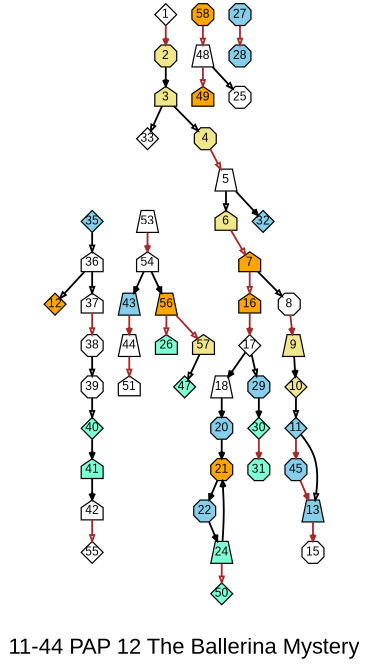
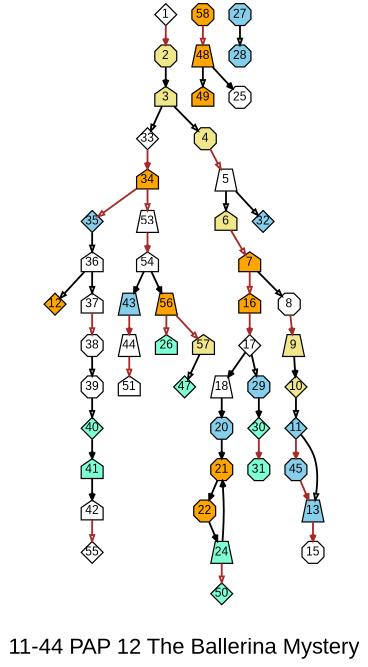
  digraph {
    fontname="Liberation Sans"
    fontsize=36
    label="11-44 PAP 12 The Ballerina Mystery"
    nodesep=0.35
    ordering=out
    rankdir=TB
    ranksep=0.45
    node [fillcolor=white fixedsize=true fontname="Liberation Sans" fontsize=20 labelfloat=true margin="0,0" penwidth=2 regular=true shape=octagon style=filled]
    edge [arrowhead=onormal color=black fontname="Liberation Sans" fontsize=12 labelfloat=true penwidth=3]
    1 [shape=diamond]
    2 [fillcolor=khaki]
    3 [fillcolor=khaki shape=house]
    33 [shape=diamond]
    4 [fillcolor=khaki]
+   34 [fillcolor=orange shape=house]
    5 [shape=trapezium]
    35 [fillcolor=skyblue shape=diamond]
    53 [shape=trapezium]
    6 [fillcolor=khaki shape=house]
    32 [fillcolor=skyblue shape=diamond]
    7 [fillcolor=orange shape=house]
    16 [fillcolor=orange shape=house]
    8
    17 [shape=diamond]
    9 [fillcolor=khaki shape=trapezium]
    18 [shape=trapezium]
    29 [fillcolor=skyblue]
    10 [fillcolor=khaki shape=diamond]
    11 [fillcolor=skyblue shape=diamond]
    45 [fillcolor=skyblue]
    13 [fillcolor=skyblue shape=trapezium]
    15
    12 [fillcolor=orange shape=diamond]
    58 [fillcolor=orange]
-   48 [shape=trapezium]
+   48 [fillcolor=orange shape=trapezium]
    49 [fillcolor=orange shape=house]
    25
    20 [fillcolor=skyblue]
    30 [fillcolor=aquamarine shape=diamond]
    21 [fillcolor=orange]
    31 [fillcolor=aquamarine]
-   22 [fillcolor=skyblue]
+   22 [fillcolor=orange]
    24 [fillcolor=aquamarine shape=trapezium]
    50 [fillcolor=aquamarine shape=diamond]
    27 [fillcolor=skyblue]
    28 [fillcolor=skyblue]
    36 [shape=house]
    54 [shape=house]
    37 [shape=house]
    43 [fillcolor=skyblue shape=trapezium]
    56 [fillcolor=orange shape=trapezium]
    38
    39
    40 [fillcolor=aquamarine shape=diamond]
    41 [fillcolor=aquamarine shape=house]
    42 [shape=house]
    55 [shape=diamond]
    44 [shape=trapezium]
    51 [shape=house]
    26 [fillcolor=aquamarine shape=house]
    57 [fillcolor=khaki shape=house]
    47 [fillcolor=aquamarine shape=diamond]
    1 -> 2 [arrowhead=vee color=brown]
    2 -> 3 [arrowhead=vee]
    3 -> 33
    3 -> 4
+   33 -> 34 [arrowhead=vee color=brown]
    4 -> 5 [color=brown]
+   34 -> 35 [color=brown]
+   34 -> 53 [color=brown]
    5 -> 6
-   5 -> 32 [arrowhead=vee]
+   5 -> 32
    35 -> 36
    53 -> 54 [arrowhead=vee color=brown]
    6 -> 7 [color=brown]
    7 -> 16 [color=brown]
    7 -> 8
    16 -> 17 [arrowhead=vee color=brown]
    8 -> 9 [arrowhead=vee color=brown]
    17 -> 18 [arrowhead=vee]
    17 -> 29
    9 -> 10 [arrowhead=vee]
    18 -> 20 [arrowhead=vee]
    29 -> 30 [arrowhead=vee]
    10 -> 11
    11 -> 45 [arrowhead=vee color=brown]
    11 -> 13
    45 -> 13 [arrowhead=vee color=brown]
    13 -> 15 [arrowhead=vee color=brown]
    58 -> 48 [color=brown]
-   48 -> 49 [color=brown]
-   48 -> 25
+   48 -> 49
+   48 -> 25 [arrowhead=vee]
    20 -> 21 [arrowhead=vee]
    30 -> 31 [arrowhead=vee color=brown]
    21 -> 22 [arrowhead=vee]
    22 -> 24 [arrowhead=vee]
    24 -> 21 [arrowhead=vee]
    24 -> 50 [color=brown]
-   27 -> 28 [color=brown]
+   27 -> 28
    36 -> 12
    36 -> 37
    54 -> 43 [arrowhead=vee]
    54 -> 56 [arrowhead=vee]
    37 -> 38 [color=brown]
    43 -> 44 [arrowhead=vee color=brown]
    56 -> 26 [color=brown]
    56 -> 57 [color=brown]
    38 -> 39
    39 -> 40
    40 -> 41 [arrowhead=vee]
    41 -> 42 [arrowhead=vee]
    42 -> 55 [color=brown]
    44 -> 51 [color=brown]
    57 -> 47
  }
